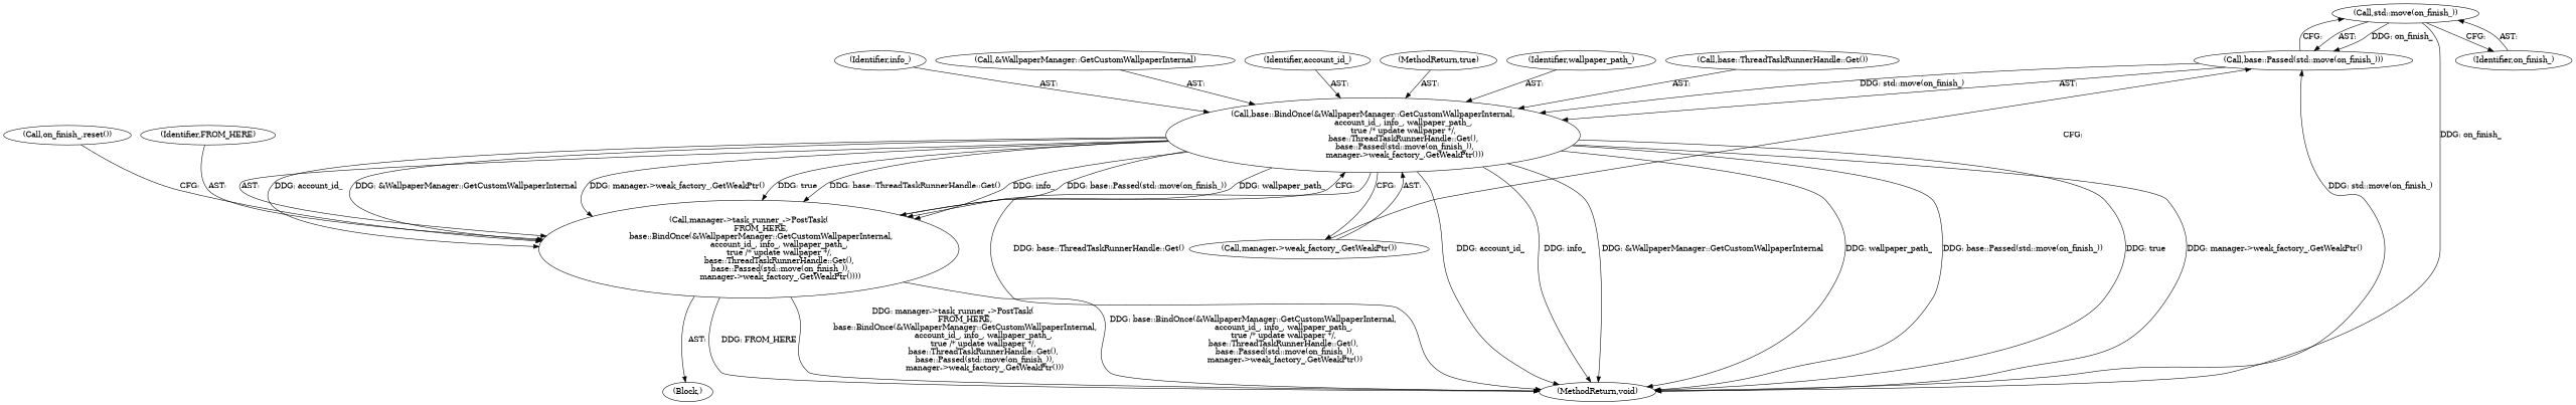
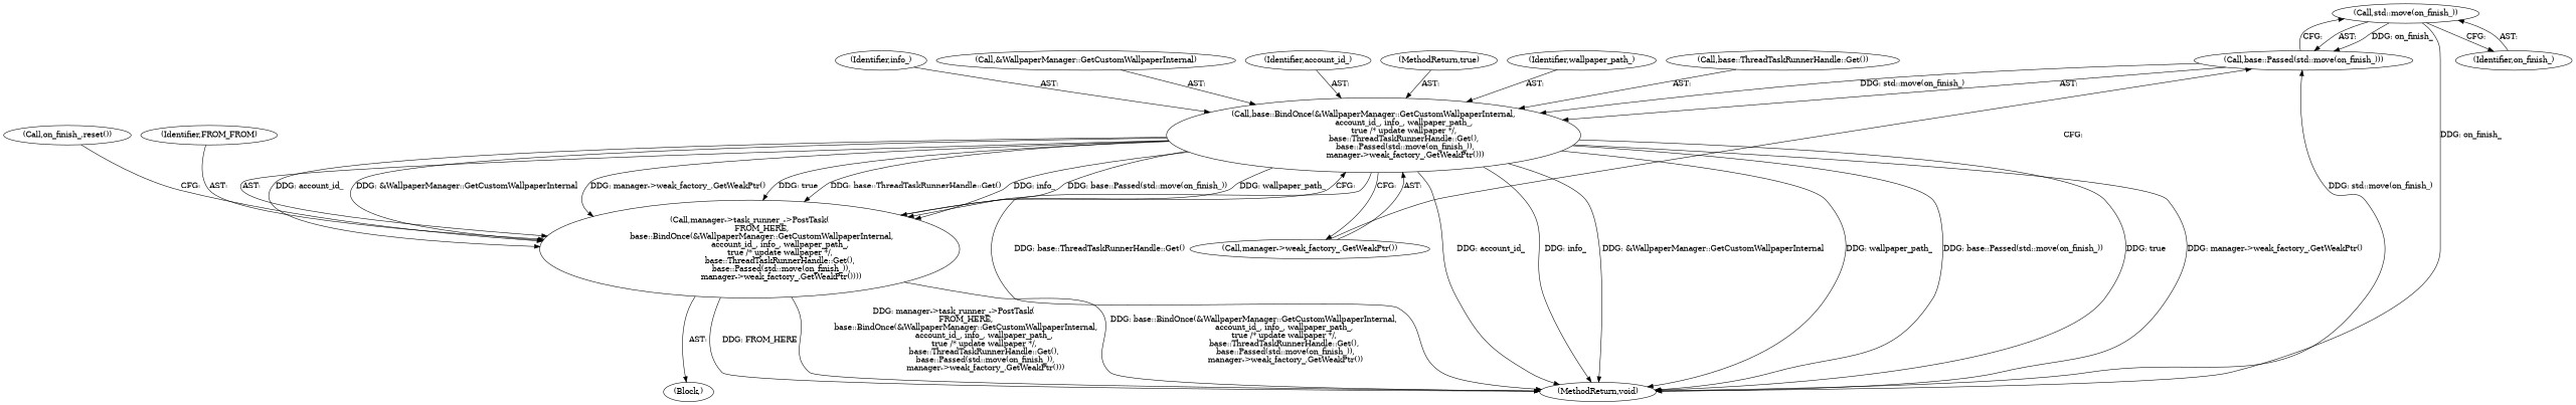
  digraph {
    n1 [label="(Call,std::move(on_finish_))"]
    n2 [label="(Call,base::Passed(std::move(on_finish_)))"]
    n3 [label="(MethodReturn,void)"]
    n4 [label="(Identifier,on_finish_)"]
    n5 [label="(Call,base::BindOnce(&WallpaperManager::GetCustomWallpaperInternal,\n                         account_id_, info_, wallpaper_path_,\n                         true /* update wallpaper */,\n                         base::ThreadTaskRunnerHandle::Get(),\n                          base::Passed(std::move(on_finish_)),\n                          manager->weak_factory_.GetWeakPtr()))"]
    n6 [label="(Call,manager->task_runner_->PostTask(\n          FROM_HERE,\n          base::BindOnce(&WallpaperManager::GetCustomWallpaperInternal,\n                         account_id_, info_, wallpaper_path_,\n                         true /* update wallpaper */,\n                         base::ThreadTaskRunnerHandle::Get(),\n                          base::Passed(std::move(on_finish_)),\n                          manager->weak_factory_.GetWeakPtr())))"]
    n7 [label="(Call,manager->weak_factory_.GetWeakPtr())"]
    n8 [label="(Block,)"]
    n9 [label="(Call,base::ThreadTaskRunnerHandle::Get())"]
    n10 [label="(Identifier,info_)"]
-   n11 [label="(Identifier,FROM_HERE)"]
+   n11 [label="(Identifier,FROM_FROM)"]
    n12 [label="(Call,&WallpaperManager::GetCustomWallpaperInternal)"]
    n13 [label="(Call,on_finish_.reset())"]
    n14 [label="(Identifier,account_id_)"]
    n15 [label="(MethodReturn,true)"]
    n16 [label="(Identifier,wallpaper_path_)"]
    n1 -> n2 [label="AST: "]
    n1 -> n2 [label="DDG: on_finish_"]
    n1 -> n3 [label="DDG: on_finish_"]
    n1 -> n4 [label="CFG: "]
    n2 -> n1 [label="CFG: "]
    n2 -> n5 [label="AST: "]
    n2 -> n5 [label="DDG: std::move(on_finish_)"]
    n3 -> n2 [label="DDG: std::move(on_finish_)"]
    n4 -> n1 [label="AST: "]
    n5 -> n3 [label="DDG: base::ThreadTaskRunnerHandle::Get()"]
    n5 -> n3 [label="DDG: account_id_"]
    n5 -> n3 [label="DDG: info_"]
    n5 -> n3 [label="DDG: &WallpaperManager::GetCustomWallpaperInternal"]
    n5 -> n3 [label="DDG: wallpaper_path_"]
    n5 -> n3 [label="DDG: base::Passed(std::move(on_finish_))"]
    n5 -> n3 [label="DDG: true"]
    n5 -> n3 [label="DDG: manager->weak_factory_.GetWeakPtr()"]
    n5 -> n6 [label="AST: "]
    n5 -> n6 [label="DDG: account_id_"]
    n5 -> n6 [label="DDG: &WallpaperManager::GetCustomWallpaperInternal"]
    n5 -> n6 [label="DDG: manager->weak_factory_.GetWeakPtr()"]
    n5 -> n6 [label="DDG: true"]
    n5 -> n6 [label="DDG: base::ThreadTaskRunnerHandle::Get()"]
    n5 -> n6 [label="DDG: info_"]
    n5 -> n6 [label="DDG: base::Passed(std::move(on_finish_))"]
    n5 -> n6 [label="DDG: wallpaper_path_"]
    n5 -> n7 [label="CFG: "]
    n6 -> n3 [label="DDG: FROM_HERE"]
    n6 -> n3 [label="DDG: manager->task_runner_->PostTask(\n          FROM_HERE,\n          base::BindOnce(&WallpaperManager::GetCustomWallpaperInternal,\n                         account_id_, info_, wallpaper_path_,\n                         true /* update wallpaper */,\n                         base::ThreadTaskRunnerHandle::Get(),\n                          base::Passed(std::move(on_finish_)),\n                          manager->weak_factory_.GetWeakPtr()))"]
    n6 -> n3 [label="DDG: base::BindOnce(&WallpaperManager::GetCustomWallpaperInternal,\n                         account_id_, info_, wallpaper_path_,\n                         true /* update wallpaper */,\n                         base::ThreadTaskRunnerHandle::Get(),\n                          base::Passed(std::move(on_finish_)),\n                          manager->weak_factory_.GetWeakPtr())"]
    n6 -> n5 [label="CFG: "]
    n6 -> n8 [label="AST: "]
    n7 -> n2 [label="CFG: "]
    n7 -> n5 [label="AST: "]
    n9 -> n5 [label="AST: "]
    n10 -> n5 [label="AST: "]
    n11 -> n6 [label="AST: "]
    n12 -> n5 [label="AST: "]
    n13 -> n6 [label="CFG: "]
    n14 -> n5 [label="AST: "]
    n15 -> n5 [label="AST: "]
    n16 -> n5 [label="AST: "]
  }
